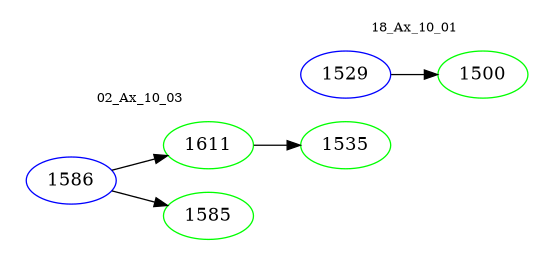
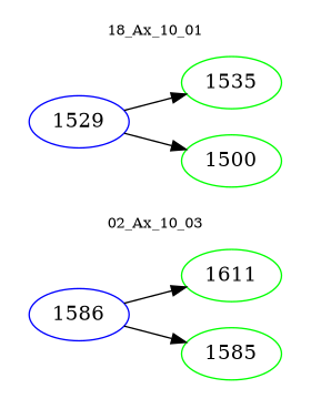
  digraph {
    rankdir=LR
    node [color=green]
    edge [color=black]
    n1 [color=blue label=1586]
    n2 [label=1585]
    n3 [label=1611]
    n4 [color=blue label=1529]
    n5 [label=1500]
    n6 [label=1535]
    subgraph cluster_1 {
      color=white
      fontsize=10
      label="02_Ax_10_03"
      n1
      n2
      n3
    }
    subgraph cluster_2 {
      color=white
      fontsize=10
      label="18_Ax_10_01"
      n4
      n5
      n6
    }
    n1 -> n2
    n1 -> n3
    n4 -> n5
-   n3 -> n6
+   n4 -> n6
  }
